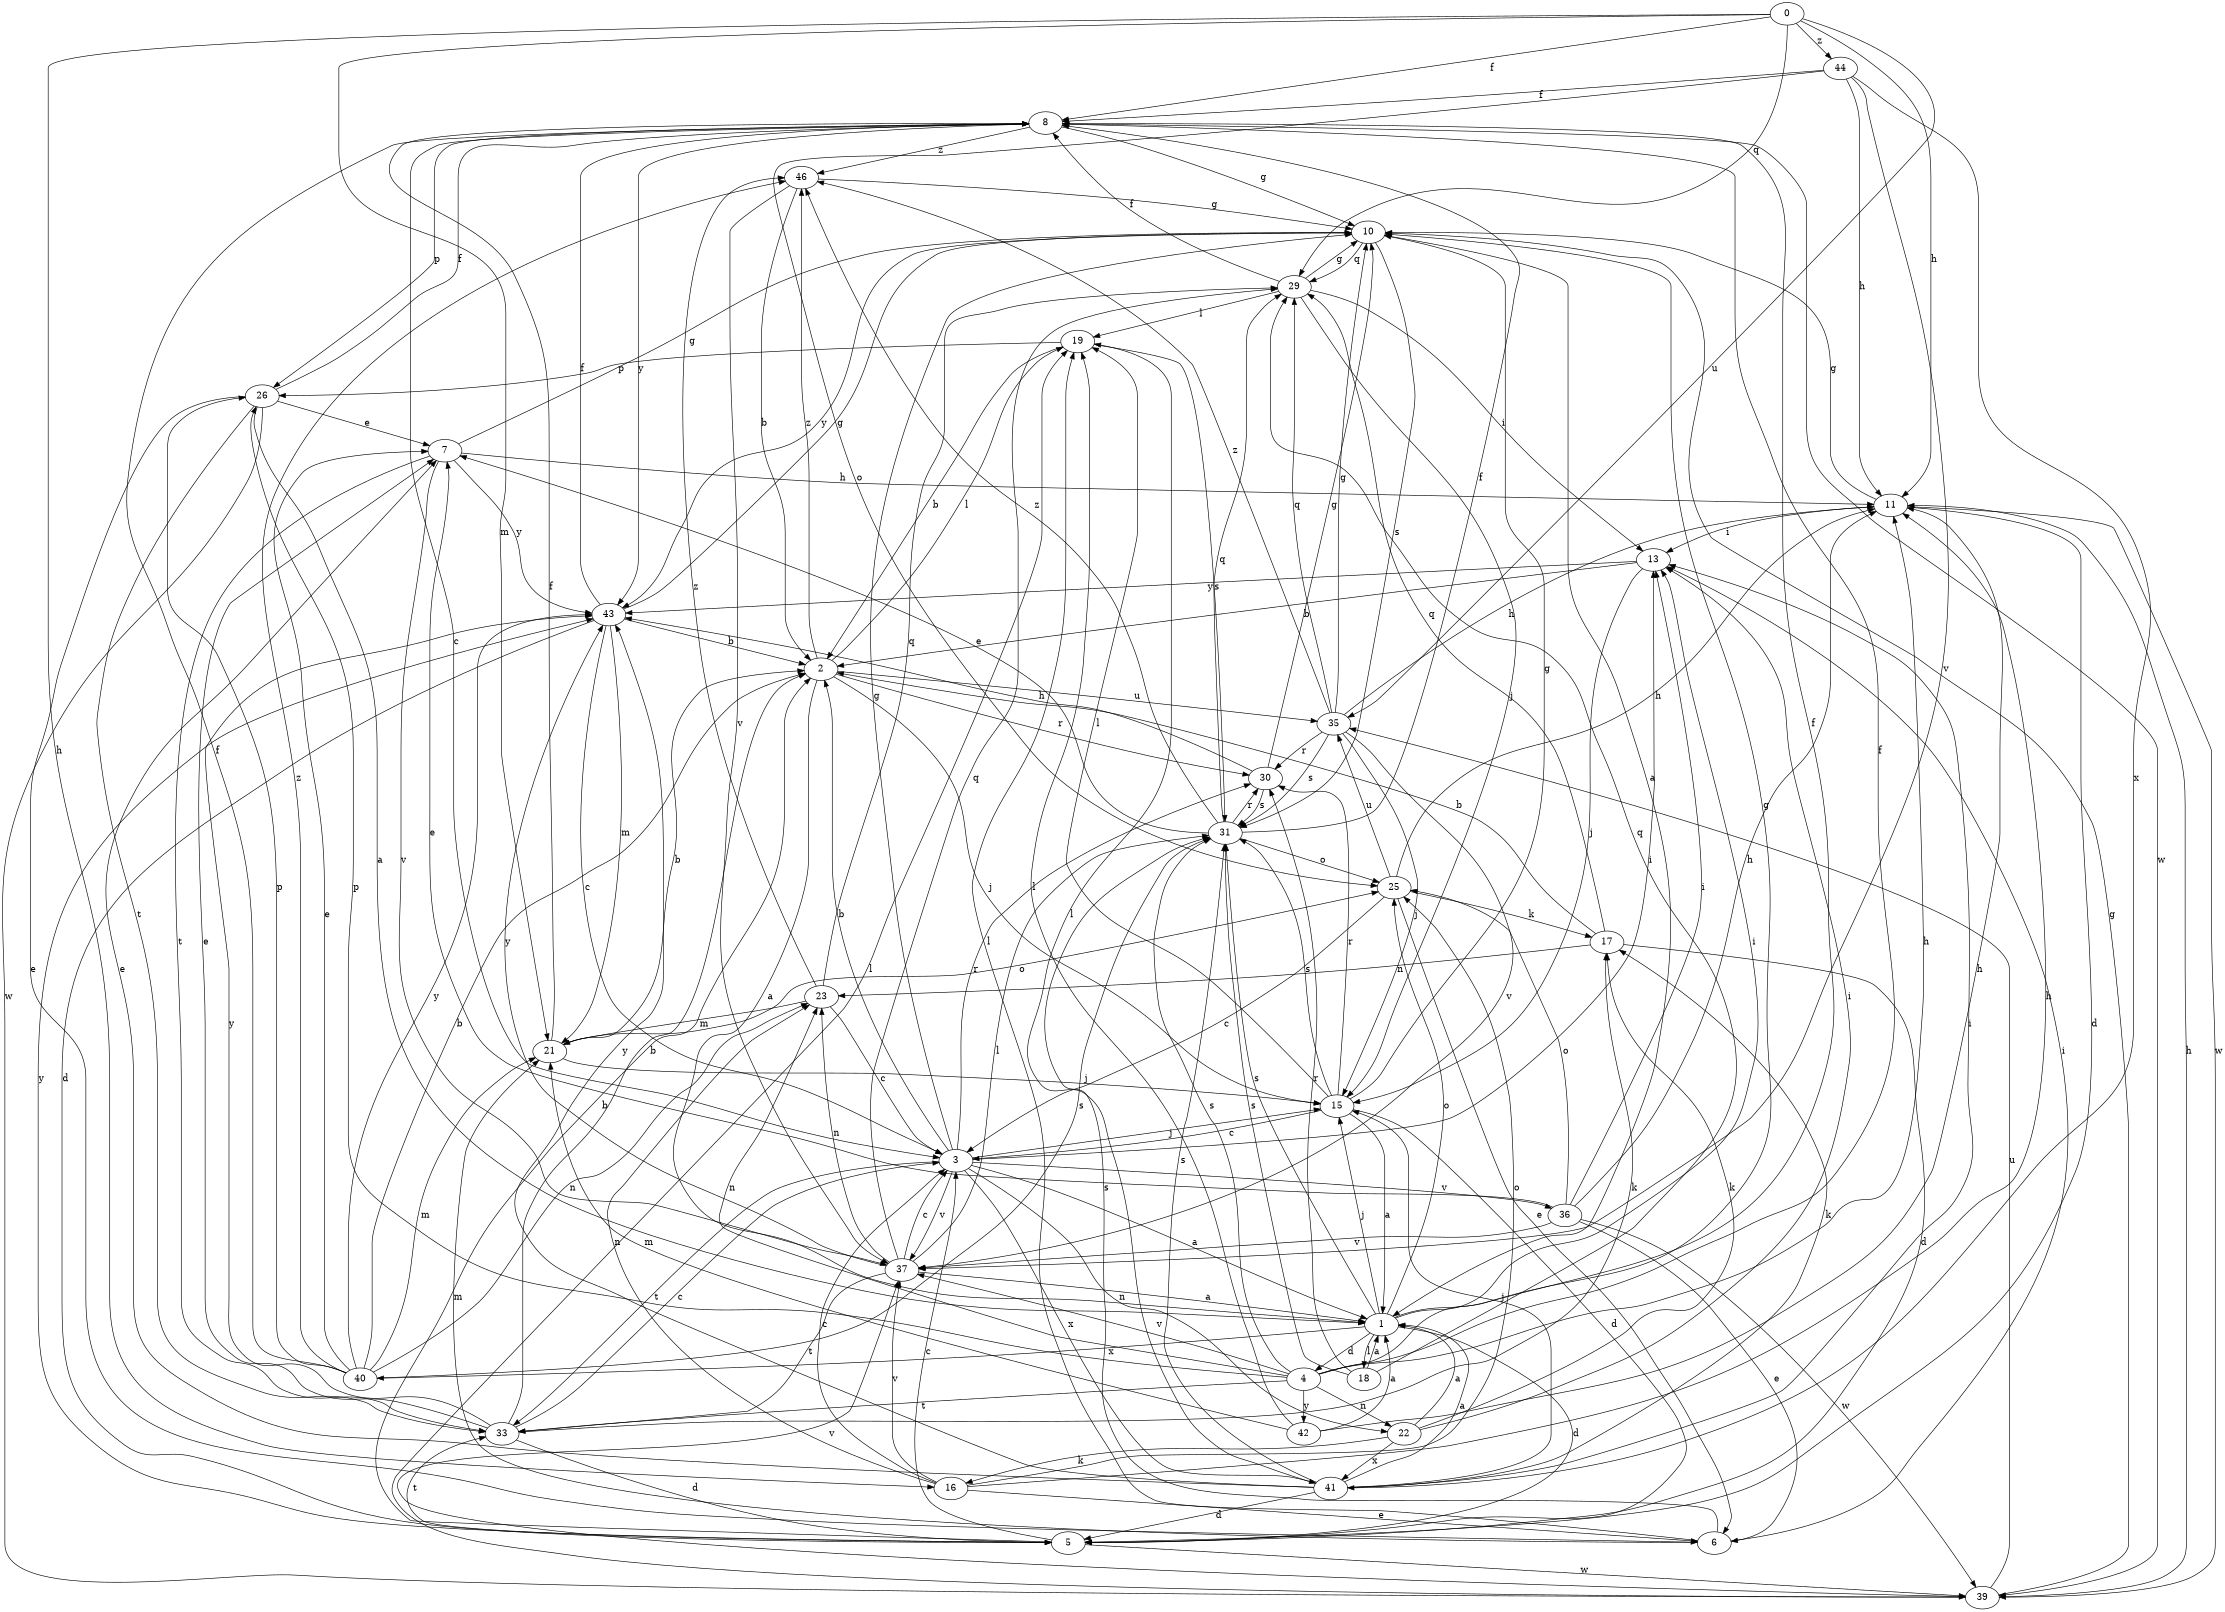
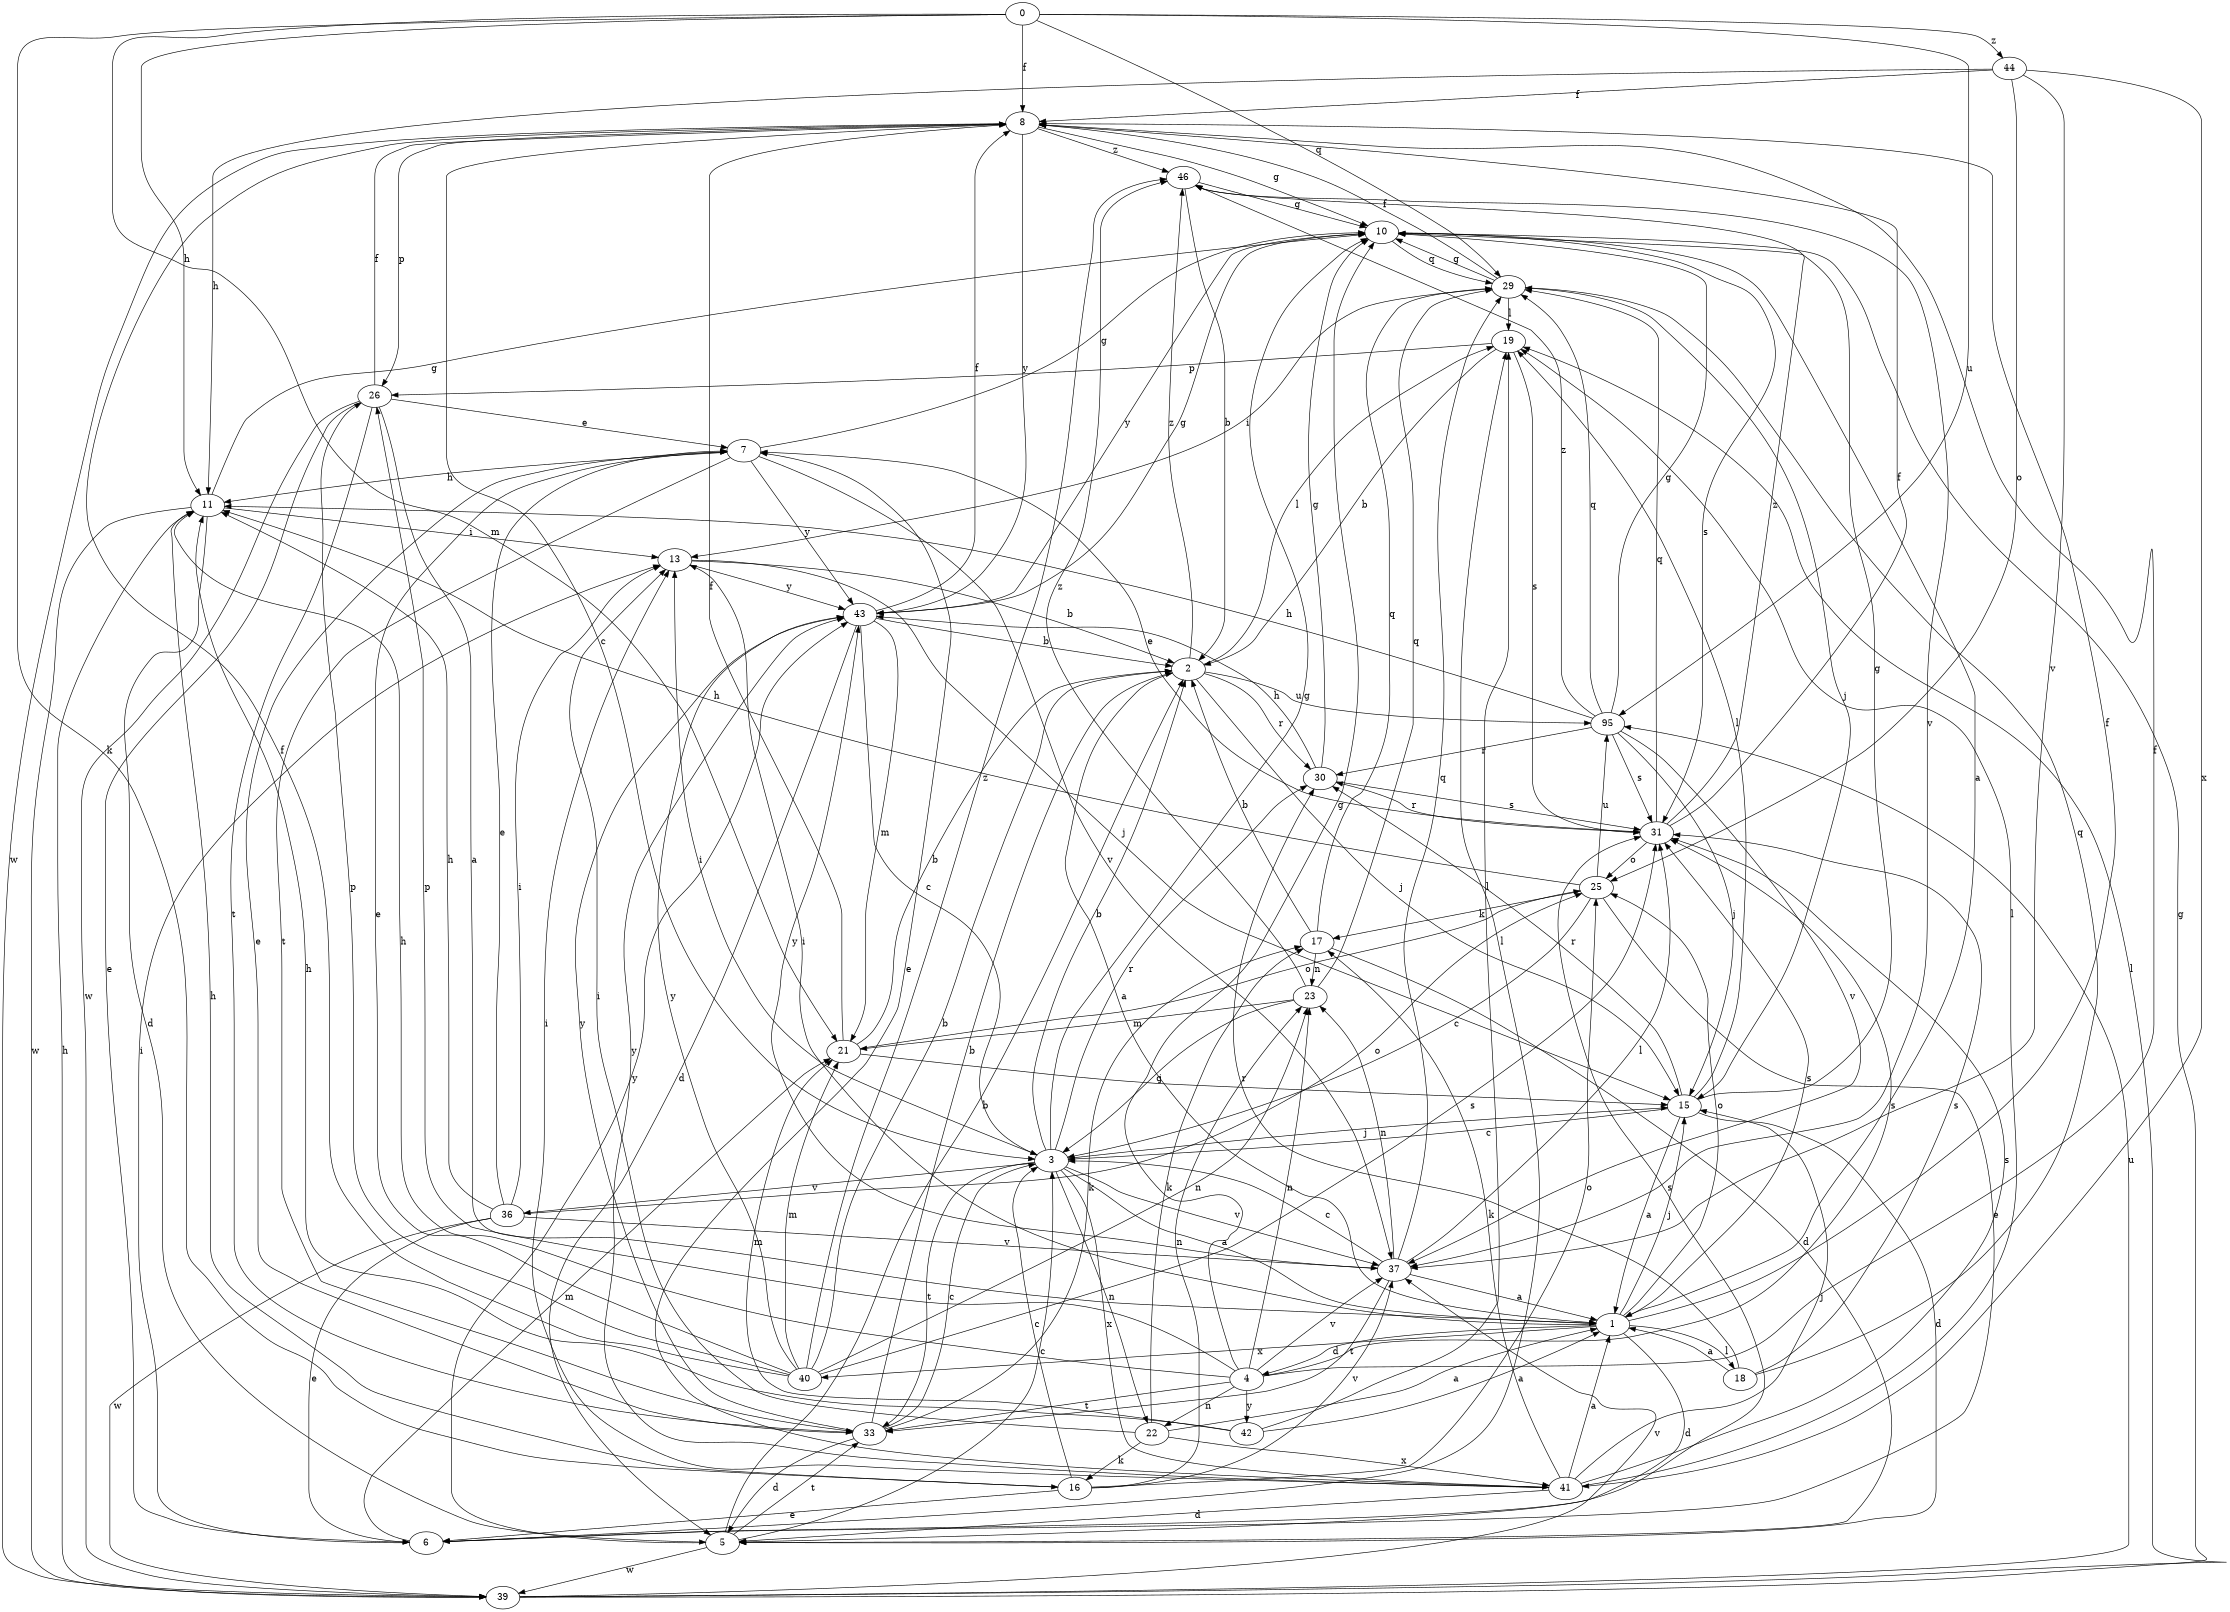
  strict digraph {
    0
    8
    11
    16
    21
    29
-   35
+   35 [label=95]
    44
    46
    3
    10
    26
    39
    43
    5
    13
    25
    6
    37
    23
    15
    2
    19
    31
    30
    41
    1
    4
    18
    40
    22
    33
    42
    17
    7
    36
    0 -> 8 [label=f]
    0 -> 11 [label=h]
-   0 -> 16 [label=h]
+   0 -> 16 [label=k]
    0 -> 21 [label=m]
    0 -> 29 [label=q]
    0 -> 35 [label=u]
    0 -> 44 [label=z]
    8 -> 46 [label=z]
    8 -> 3 [label=c]
    8 -> 10 [label=g]
    8 -> 26 [label=p]
    8 -> 39 [label=w]
    8 -> 43 [label=y]
    11 -> 10 [label=g]
    11 -> 39 [label=w]
    11 -> 5 [label=d]
    11 -> 13 [label=i]
    16 -> 11 [label=h]
    16 -> 3 [label=c]
    16 -> 25 [label=o]
    16 -> 6 [label=e]
    16 -> 37 [label=v]
    16 -> 23 [label=n]
    21 -> 8 [label=f]
    21 -> 25 [label=o]
    21 -> 15 [label=j]
    21 -> 2 [label=b]
    29 -> 8 [label=f]
    29 -> 10 [label=g]
    29 -> 13 [label=i]
    29 -> 15 [label=j]
    29 -> 19 [label=l]
    35 -> 11 [label=h]
    35 -> 29 [label=q]
    35 -> 46 [label=z]
    35 -> 10 [label=g]
    35 -> 37 [label=v]
    35 -> 15 [label=j]
    35 -> 31 [label=s]
    35 -> 30 [label=r]
    44 -> 8 [label=f]
    44 -> 11 [label=h]
    44 -> 25 [label=o]
    44 -> 37 [label=v]
    44 -> 41 [label=x]
    46 -> 10 [label=g]
    46 -> 37 [label=v]
    46 -> 2 [label=b]
    3 -> 10 [label=g]
    3 -> 13 [label=i]
    3 -> 37 [label=v]
    3 -> 15 [label=j]
    3 -> 2 [label=b]
    3 -> 30 [label=r]
    3 -> 41 [label=x]
    3 -> 1 [label=a]
    3 -> 22 [label=n]
    3 -> 33 [label=t]
    3 -> 36 [label=v]
    10 -> 29 [label=q]
    10 -> 43 [label=y]
    10 -> 31 [label=s]
    10 -> 1 [label=a]
    26 -> 8 [label=f]
    26 -> 39 [label=w]
    26 -> 6 [label=e]
    26 -> 1 [label=a]
    26 -> 33 [label=t]
    26 -> 7 [label=e]
    39 -> 11 [label=h]
    39 -> 35 [label=u]
    39 -> 10 [label=g]
    39 -> 37 [label=v]
    39 -> 19 [label=l]
    43 -> 8 [label=f]
    43 -> 21 [label=m]
    43 -> 3 [label=c]
    43 -> 10 [label=g]
    43 -> 5 [label=d]
    43 -> 2 [label=b]
    5 -> 3 [label=c]
    5 -> 39 [label=w]
    5 -> 43 [label=y]
    5 -> 2 [label=b]
    5 -> 33 [label=t]
    13 -> 43 [label=y]
    13 -> 15 [label=j]
    13 -> 2 [label=b]
    25 -> 11 [label=h]
    25 -> 35 [label=u]
    25 -> 3 [label=c]
    25 -> 6 [label=e]
    25 -> 17 [label=k]
    6 -> 21 [label=m]
    6 -> 13 [label=i]
    6 -> 19 [label=l]
    6 -> 31 [label=s]
    37 -> 29 [label=q]
    37 -> 3 [label=c]
    37 -> 43 [label=y]
    37 -> 23 [label=n]
    37 -> 31 [label=l]
    37 -> 1 [label=a]
    37 -> 33 [label=t]
    23 -> 21 [label=m]
    23 -> 29 [label=q]
    23 -> 46 [label=z]
    23 -> 3 [label=c]
    15 -> 3 [label=c]
    15 -> 10 [label=g]
    15 -> 5 [label=d]
    15 -> 19 [label=l]
-   15 -> 31 [label=s]
    15 -> 30 [label=r]
    15 -> 1 [label=a]
    2 -> 35 [label=u]
    2 -> 46 [label=z]
    2 -> 15 [label=j]
    2 -> 19 [label=l]
    2 -> 30 [label=r]
    2 -> 1 [label=a]
    19 -> 26 [label=p]
    19 -> 2 [label=b]
    19 -> 31 [label=s]
    31 -> 8 [label=f]
    31 -> 29 [label=q]
    31 -> 46 [label=z]
    31 -> 25 [label=o]
    31 -> 30 [label=r]
    31 -> 7 [label=e]
    30 -> 10 [label=g]
    30 -> 43 [label=h]
    30 -> 31 [label=s]
    41 -> 43 [label=y]
    41 -> 5 [label=d]
    41 -> 13 [label=i]
    41 -> 15 [label=j]
    41 -> 19 [label=l]
    41 -> 31 [label=s]
    41 -> 1 [label=a]
    41 -> 17 [label=k]
    41 -> 7 [label=e]
    1 -> 8 [label=f]
    1 -> 5 [label=d]
    1 -> 13 [label=i]
    1 -> 25 [label=o]
    1 -> 15 [label=j]
    1 -> 31 [label=s]
    1 -> 4 [label=d]
    1 -> 18 [label=l]
    1 -> 40 [label=x]
    4 -> 8 [label=f]
    4 -> 11 [label=h]
    4 -> 10 [label=g]
    4 -> 26 [label=p]
    4 -> 37 [label=v]
    4 -> 23 [label=n]
    4 -> 31 [label=s]
    4 -> 22 [label=n]
    4 -> 33 [label=t]
    4 -> 42 [label=y]
    18 -> 29 [label=q]
    18 -> 31 [label=s]
    18 -> 30 [label=r]
    18 -> 1 [label=a]
    40 -> 8 [label=f]
    40 -> 21 [label=m]
    40 -> 46 [label=z]
    40 -> 26 [label=p]
    40 -> 43 [label=y]
    40 -> 23 [label=n]
    40 -> 2 [label=b]
    40 -> 31 [label=s]
    40 -> 7 [label=e]
    22 -> 16 [label=k]
    22 -> 13 [label=i]
    22 -> 41 [label=x]
    22 -> 1 [label=a]
    22 -> 17 [label=k]
    33 -> 3 [label=c]
    33 -> 43 [label=y]
    33 -> 5 [label=d]
    33 -> 2 [label=b]
    33 -> 17 [label=k]
    33 -> 7 [label=e]
    42 -> 11 [label=h]
    42 -> 21 [label=m]
    42 -> 19 [label=l]
    42 -> 1 [label=a]
    17 -> 29 [label=q]
    17 -> 5 [label=d]
    17 -> 23 [label=n]
    17 -> 2 [label=b]
    7 -> 11 [label=h]
    7 -> 10 [label=g]
    7 -> 43 [label=y]
    7 -> 37 [label=v]
    7 -> 33 [label=t]
    36 -> 11 [label=h]
    36 -> 39 [label=w]
    36 -> 13 [label=i]
    36 -> 25 [label=o]
    36 -> 6 [label=e]
    36 -> 37 [label=v]
    36 -> 7 [label=e]
  }
